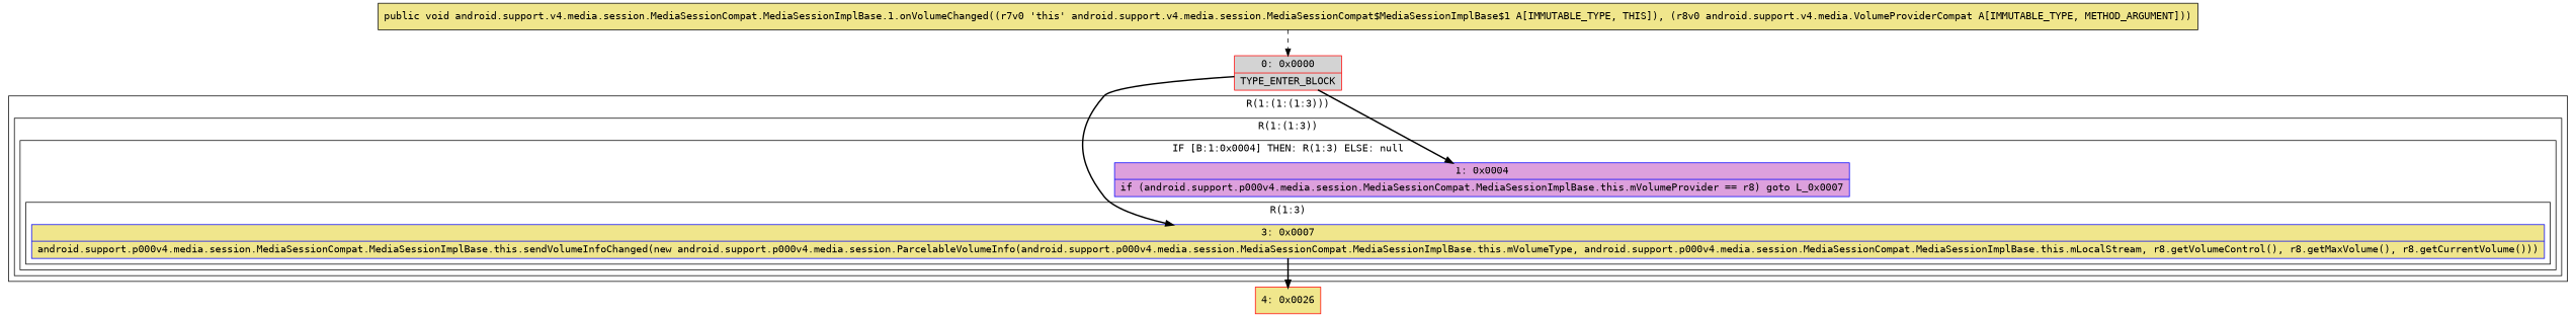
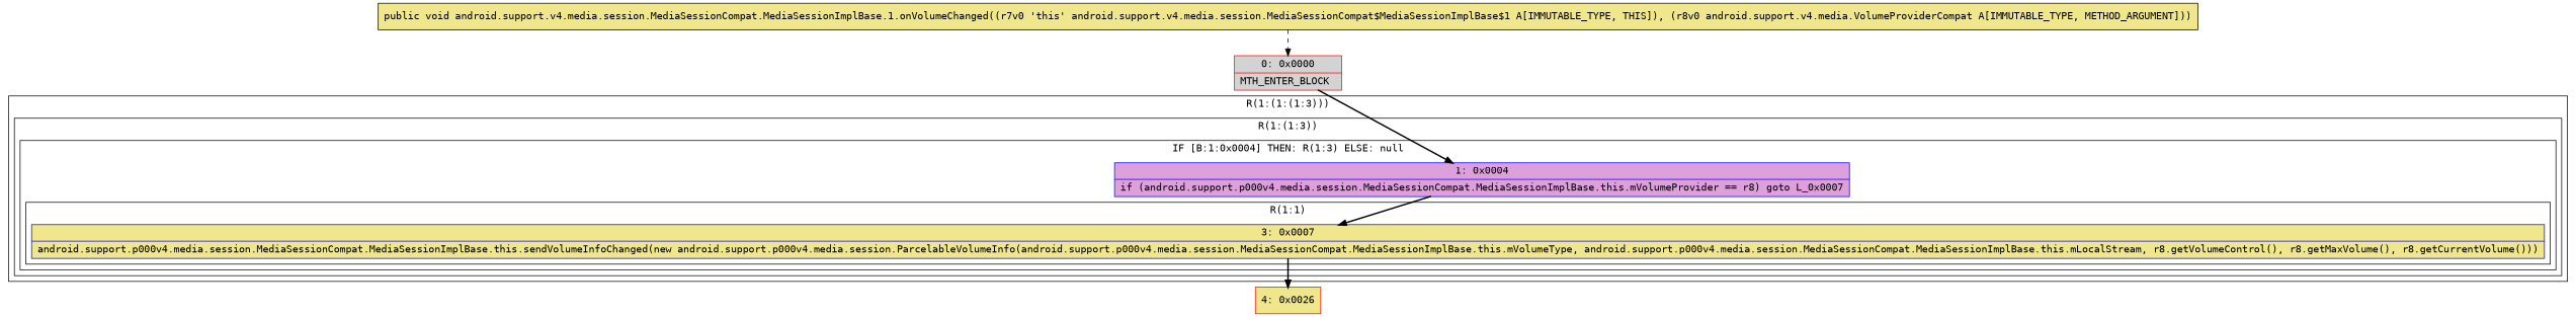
  digraph {
    fontname="DejaVu Sans Mono"
    node [color=blue fillcolor=khaki fontname="DejaVu Sans Mono" shape=record style=filled]
    edge [fontname="DejaVu Sans Mono" style=bold]
    n1 [label="{3\:\ 0x0007|android.support.p000v4.media.session.MediaSessionCompat.MediaSessionImplBase.this.sendVolumeInfoChanged(new android.support.p000v4.media.session.ParcelableVolumeInfo(android.support.p000v4.media.session.MediaSessionCompat.MediaSessionImplBase.this.mVolumeType, android.support.p000v4.media.session.MediaSessionCompat.MediaSessionImplBase.this.mLocalStream, r8.getVolumeControl(), r8.getMaxVolume(), r8.getCurrentVolume()))\l}"]
    n2 [fillcolor=plum label="{1\:\ 0x0004|if (android.support.p000v4.media.session.MediaSessionCompat.MediaSessionImplBase.this.mVolumeProvider == r8) goto L_0x0007\l}"]
    n3 [color=red label="{4\:\ 0x0026}"]
-   n4 [color=red fillcolor=lightgrey label="{0\:\ 0x0000|TYPE_ENTER_BLOCK\l}"]
+   n4 [color=red fillcolor=lightgrey label="{0\:\ 0x0000|MTH_ENTER_BLOCK\l}"]
    n5 [label="{public void android.support.v4.media.session.MediaSessionCompat.MediaSessionImplBase.1.onVolumeChanged((r7v0 'this' android.support.v4.media.session.MediaSessionCompat$MediaSessionImplBase$1 A[IMMUTABLE_TYPE, THIS]), (r8v0 android.support.v4.media.VolumeProviderCompat A[IMMUTABLE_TYPE, METHOD_ARGUMENT])) }" color=""]
    subgraph cluster_1 {
      label="R(1:(1:(1:3)))"
      subgraph cluster_2 {
        label="R(1:(1:3))"
        subgraph cluster_3 {
          label="IF [B:1:0x0004] THEN: R(1:3) ELSE: null"
          n2
          subgraph cluster_4 {
-           label="R(1:3)"
+           label="R(1:1)"
            n1
          }
        }
      }
    }
    n1 -> n3
-   n4 -> n1
+   n2 -> n1
    n4 -> n2
    n5 -> n4 [style=dashed]
  }
